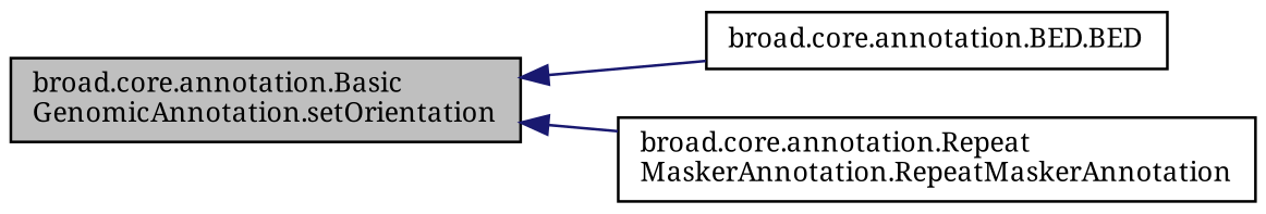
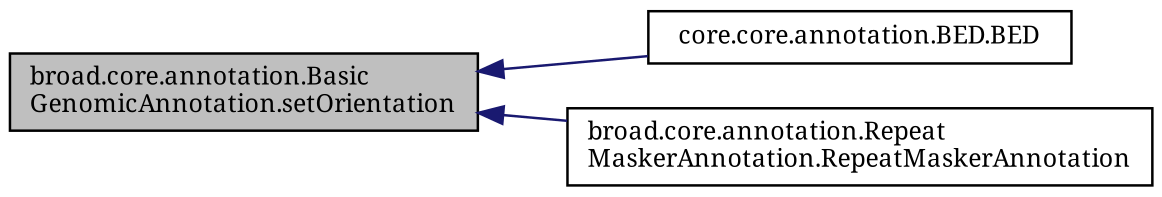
  digraph {
    rankdir=LR
    fontname="Noto Serif"
    node [color=black fillcolor=white fontname="Noto Serif" fontsize=10 shape=record style=filled]
    edge [color=midnightblue dir=back fontname="Noto Serif" fontsize=10 labelfontname=Helvetica labelfontsize=10 style=solid]
    n1 [fillcolor=grey75 fontcolor=black height=0.2 label="broad.core.annotation.Basic\lGenomicAnnotation.setOrientation" width=0.4]
-   n2 [height=0.2 label="broad.core.annotation.BED.BED" width=0.4]
+   n2 [height=0.2 label="core.core.annotation.BED.BED" width=0.4]
    n3 [height=0.2 label="broad.core.annotation.Repeat\lMaskerAnnotation.RepeatMaskerAnnotation" width=0.4]
    n1 -> n2
    n1 -> n3
  }
